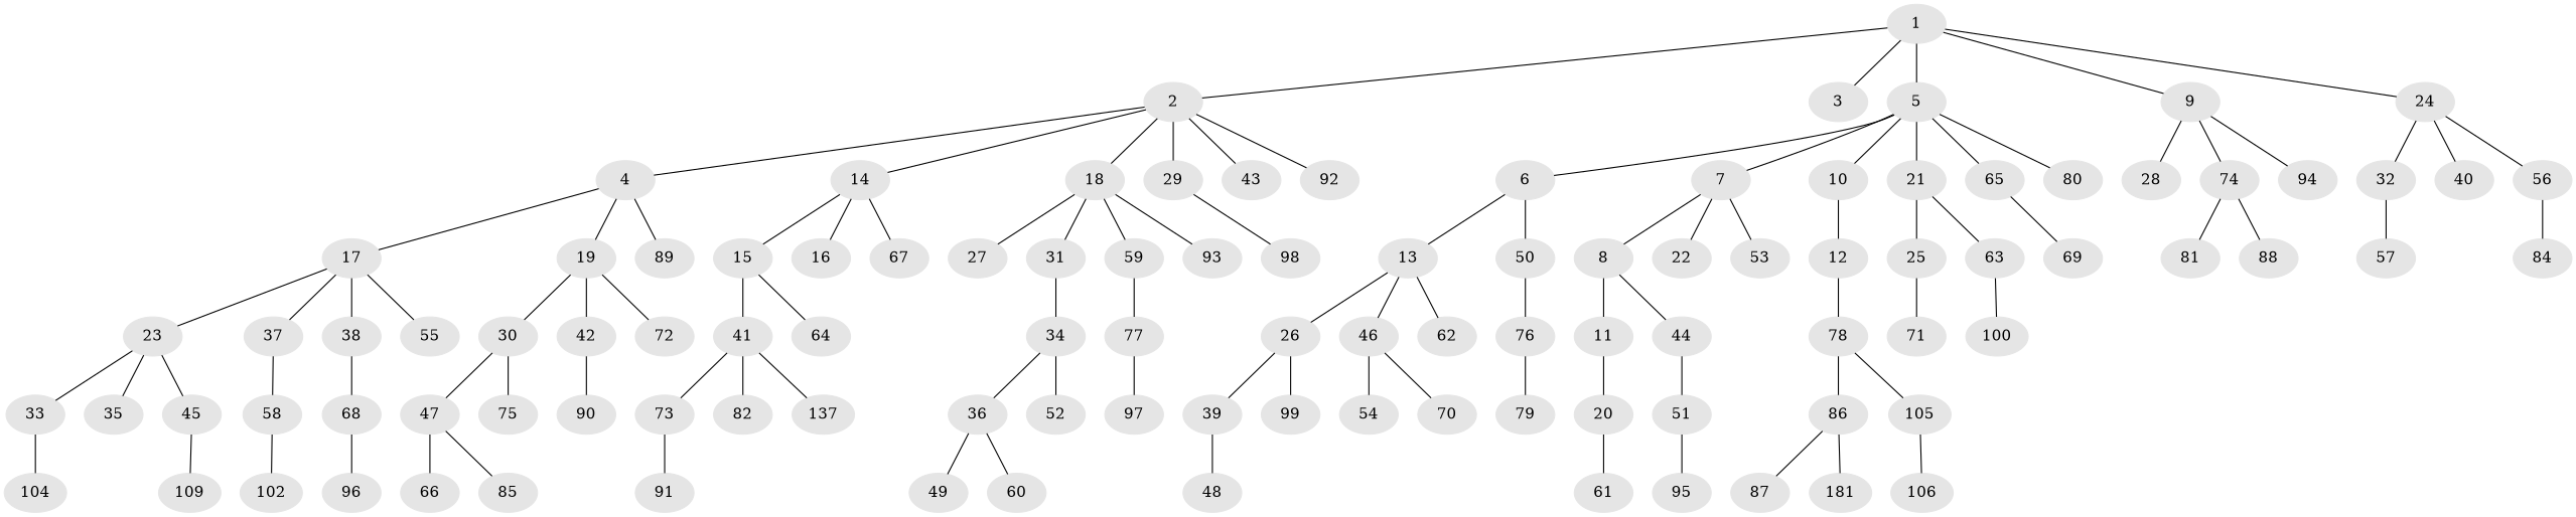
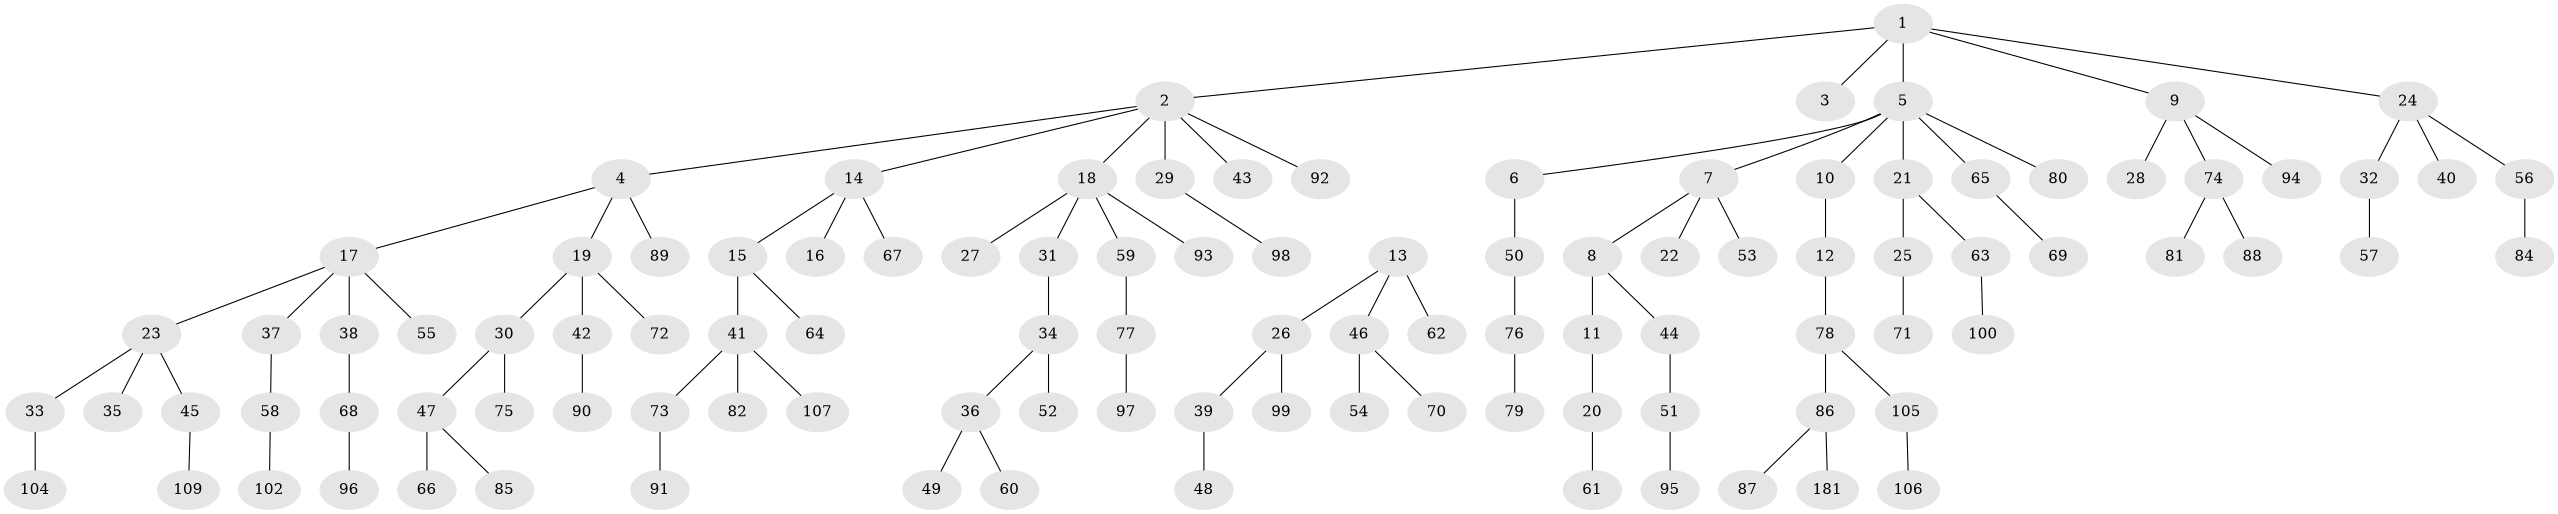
  graph {
    node [color=gray90 style=filled]
    1
    2
    3
    5
    9
    24
    4
    14
    18
    29
    43
    92
    6
    7
    10
    21
    65
    80
    28
    74
    94
    32
    40
    56
    17
    19
    89
    15
    16
    67
    27
    31
    59
    93
    98
    23
    37
    38
    55
    30
    42
    72
    13
    50
    8
    22
    53
    12
    25
    63
    69
    26
    46
    62
    76
    11
    44
    20
    51
    81
    88
    78
    61
    86
    105
    39
    99
    54
    70
    41
    64
    73
    82
-   107 [label=137]
+   107
    33
    35
    45
    58
    68
    34
    77
    47
    75
    90
    71
    100
    104
    n88 [label=109]
    57
    84
    48
    66
    85
    36
    52
    49
    60
    102
    96
    91
    95
    79
    97
    87
    n105 [label=181]
    106
    1 -- 2
    1 -- 3
    1 -- 5
    1 -- 9
    1 -- 24
    2 -- 4
    2 -- 14
    2 -- 18
    2 -- 29
    2 -- 43
    2 -- 92
    5 -- 6
    5 -- 7
    5 -- 10
    5 -- 21
    5 -- 65
    5 -- 80
    9 -- 28
    9 -- 74
    9 -- 94
    24 -- 32
    24 -- 40
    24 -- 56
    4 -- 17
    4 -- 19
    4 -- 89
    14 -- 15
    14 -- 16
    14 -- 67
    18 -- 27
    18 -- 31
    18 -- 59
    18 -- 93
    29 -- 98
-   6 -- 13
    6 -- 50
    7 -- 8
    7 -- 22
    7 -- 53
    10 -- 12
    21 -- 25
    21 -- 63
    65 -- 69
    74 -- 81
    74 -- 88
    32 -- 57
    56 -- 84
    17 -- 23
    17 -- 37
    17 -- 38
    17 -- 55
    19 -- 30
    19 -- 42
    19 -- 72
    15 -- 41
    15 -- 64
    31 -- 34
    59 -- 77
    23 -- 33
    23 -- 35
    23 -- 45
    37 -- 58
    38 -- 68
    30 -- 47
    30 -- 75
    42 -- 90
    13 -- 26
    13 -- 46
    13 -- 62
    50 -- 76
    8 -- 11
    8 -- 44
    12 -- 78
    25 -- 71
    63 -- 100
    26 -- 39
    26 -- 99
    46 -- 54
    46 -- 70
    76 -- 79
    11 -- 20
    44 -- 51
    20 -- 61
    51 -- 95
    78 -- 86
    78 -- 105
    86 -- 87
    86 -- n105
    105 -- 106
    39 -- 48
    41 -- 73
    41 -- 82
    41 -- 107
    73 -- 91
    33 -- 104
    45 -- n88
    58 -- 102
    68 -- 96
    34 -- 36
    34 -- 52
    77 -- 97
    47 -- 66
    47 -- 85
    36 -- 49
    36 -- 60
  }
